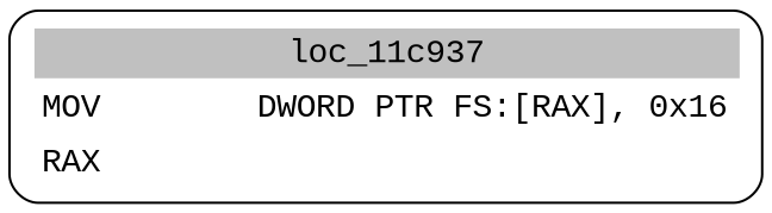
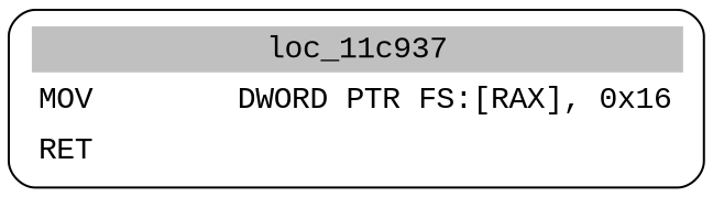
  digraph {
-   n1 [fontname="Courier New" label=<<table border="0" cellborder="0" cellpadding="3"><tr><td align="center" colspan="2" bgcolor="grey">loc_11c937</td></tr><tr><td align="left">MOV        DWORD PTR FS:[RAX], 0x16</td></tr><tr><td align="left">RAX        </td></tr></table>> shape=Mrecord]
+   n1 [fontname="Courier New" label=<<table border="0" cellborder="0" cellpadding="3"><tr><td align="center" colspan="2" bgcolor="grey">loc_11c937</td></tr><tr><td align="left">MOV        DWORD PTR FS:[RAX], 0x16</td></tr><tr><td align="left">RET        </td></tr></table>> shape=Mrecord]
  }
